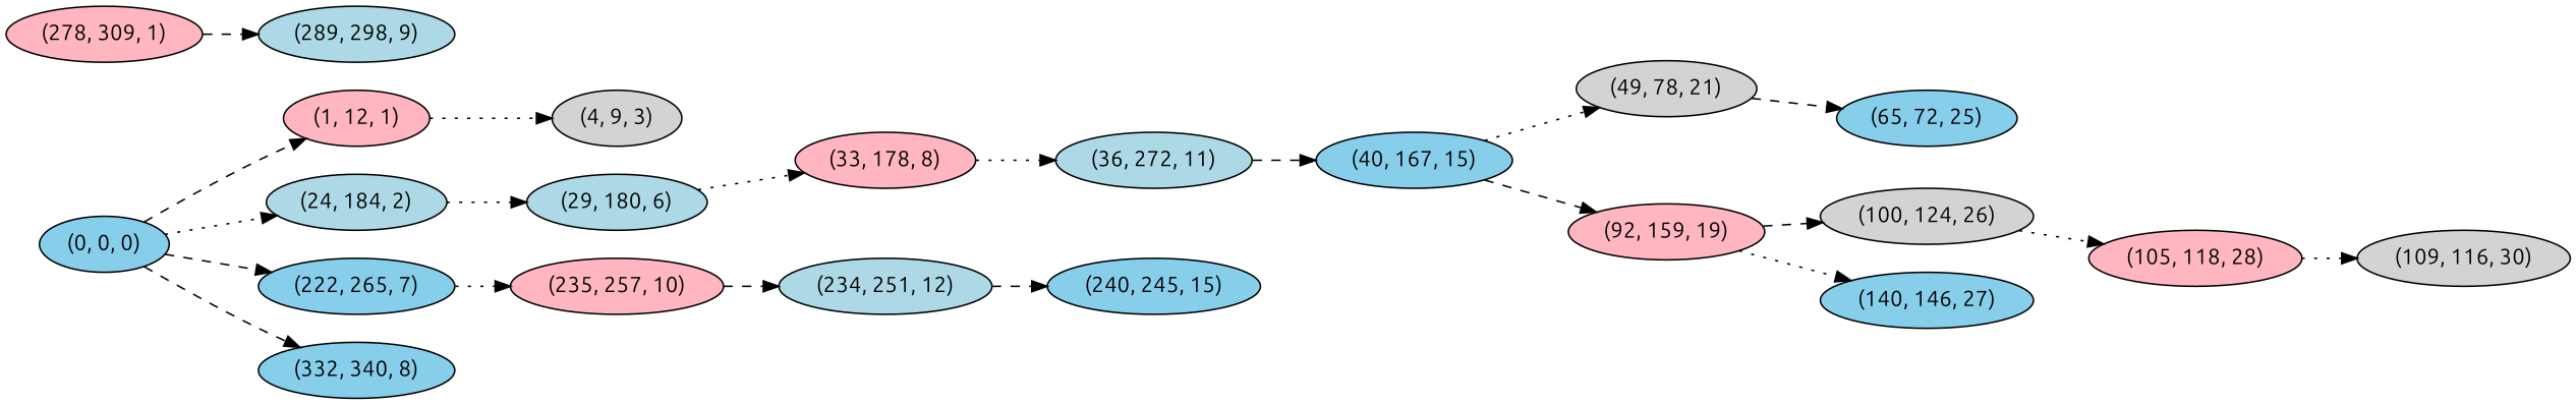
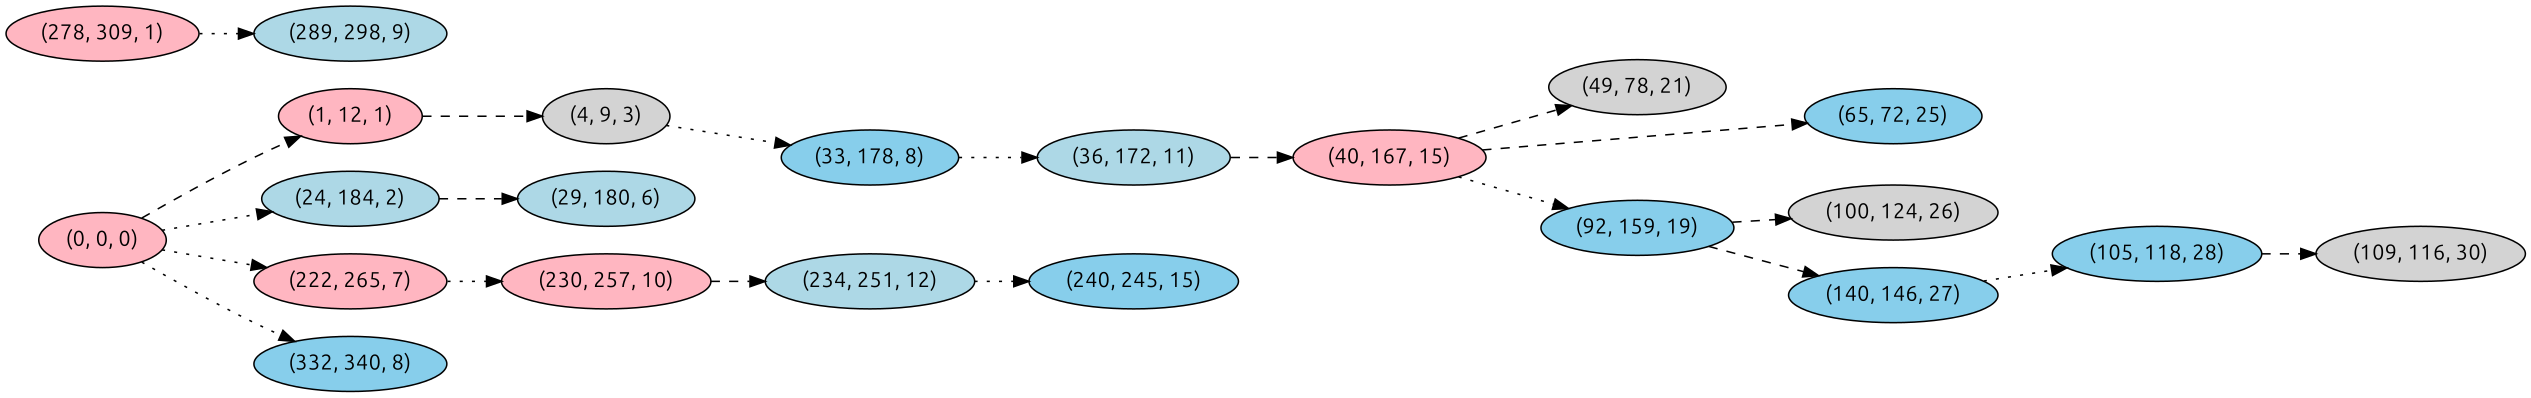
  digraph {
    fontname=Ubuntu
    rankdir=LR
    node [fillcolor=skyblue fontname=Ubuntu style=filled]
    edge [fontname=Ubuntu style=dashed]
-   "(0, 0, 0)"
+   "(0, 0, 0)" [fillcolor=lightpink]
    "(1, 12, 1)" [fillcolor=lightpink]
    "(24, 184, 2)" [fillcolor=lightblue]
-   "(222, 265, 7)"
+   "(222, 265, 7)" [fillcolor=lightpink]
    "(332, 340, 8)"
    "(4, 9, 3)" [fillcolor=lightgrey]
    "(29, 180, 6)" [fillcolor=lightblue]
-   "(230, 257, 10)" [fillcolor=lightpink label="(235, 257, 10)"]
+   "(230, 257, 10)" [fillcolor=lightpink]
    "(289, 298, 9)" [fillcolor=lightblue]
    "(278, 309, 1)" [fillcolor=lightpink]
-   "(33, 178, 8)" [fillcolor=lightpink]
-   "(36, 172, 11)" [fillcolor=lightblue label="(36, 272, 11)"]
-   "(40, 167, 15)"
+   "(33, 178, 8)"
+   "(36, 172, 11)" [fillcolor=lightblue]
+   "(40, 167, 15)" [fillcolor=lightpink]
    "(49, 78, 21)" [fillcolor=lightgrey]
-   "(92, 159, 19)" [fillcolor=lightpink]
+   "(92, 159, 19)"
    "(65, 72, 25)"
    "(100, 124, 26)" [fillcolor=lightgrey]
    "(140, 146, 27)"
-   "(105, 118, 28)" [fillcolor=lightpink]
+   "(105, 118, 28)"
    "(109, 116, 30)" [fillcolor=lightgrey]
    "(234, 251, 12)" [fillcolor=lightblue]
    "(240, 245, 15)"
    "(0, 0, 0)" -> "(1, 12, 1)"
    "(0, 0, 0)" -> "(24, 184, 2)" [style=dotted]
-   "(0, 0, 0)" -> "(222, 265, 7)"
-   "(0, 0, 0)" -> "(332, 340, 8)"
-   "(1, 12, 1)" -> "(4, 9, 3)" [style=dotted]
-   "(24, 184, 2)" -> "(29, 180, 6)" [style=dotted]
+   "(0, 0, 0)" -> "(222, 265, 7)" [style=dotted]
+   "(0, 0, 0)" -> "(332, 340, 8)" [style=dotted]
+   "(1, 12, 1)" -> "(4, 9, 3)"
+   "(24, 184, 2)" -> "(29, 180, 6)"
    "(222, 265, 7)" -> "(230, 257, 10)" [style=dotted]
-   "(29, 180, 6)" -> "(33, 178, 8)" [style=dotted]
+   "(4, 9, 3)" -> "(33, 178, 8)" [style=dotted]
    "(230, 257, 10)" -> "(234, 251, 12)"
-   "(278, 309, 1)" -> "(289, 298, 9)"
+   "(278, 309, 1)" -> "(289, 298, 9)" [style=dotted]
    "(33, 178, 8)" -> "(36, 172, 11)" [style=dotted]
    "(36, 172, 11)" -> "(40, 167, 15)"
-   "(40, 167, 15)" -> "(49, 78, 21)" [style=dotted]
-   "(40, 167, 15)" -> "(92, 159, 19)"
-   "(49, 78, 21)" -> "(65, 72, 25)"
+   "(40, 167, 15)" -> "(49, 78, 21)"
+   "(40, 167, 15)" -> "(92, 159, 19)" [style=dotted]
+   "(40, 167, 15)" -> "(65, 72, 25)"
    "(92, 159, 19)" -> "(100, 124, 26)"
-   "(92, 159, 19)" -> "(140, 146, 27)" [style=dotted]
-   "(100, 124, 26)" -> "(105, 118, 28)" [style=dotted]
-   "(105, 118, 28)" -> "(109, 116, 30)" [style=dotted]
-   "(234, 251, 12)" -> "(240, 245, 15)"
+   "(92, 159, 19)" -> "(140, 146, 27)"
+   "(140, 146, 27)" -> "(105, 118, 28)" [style=dotted]
+   "(105, 118, 28)" -> "(109, 116, 30)"
+   "(234, 251, 12)" -> "(240, 245, 15)" [style=dotted]
  }
